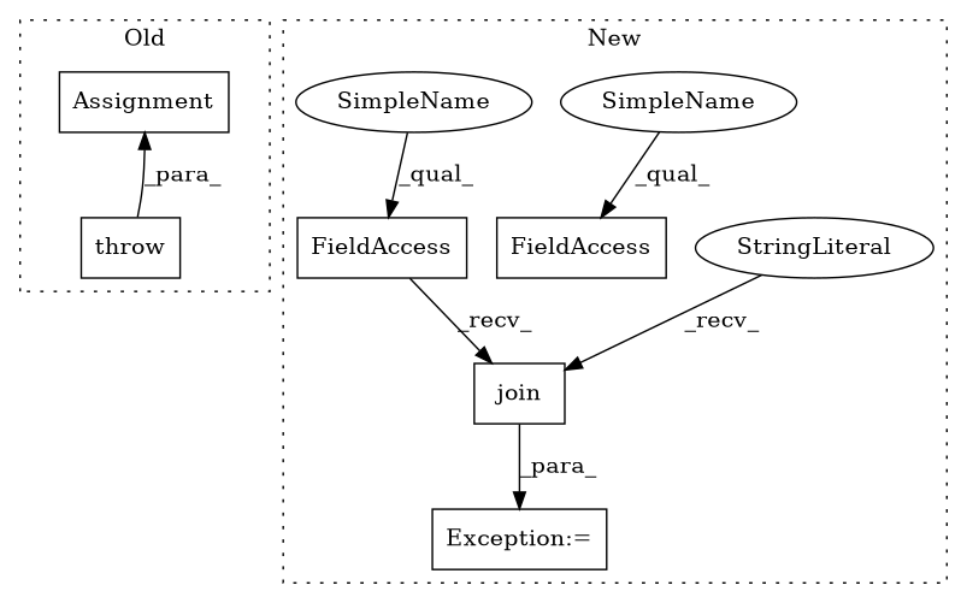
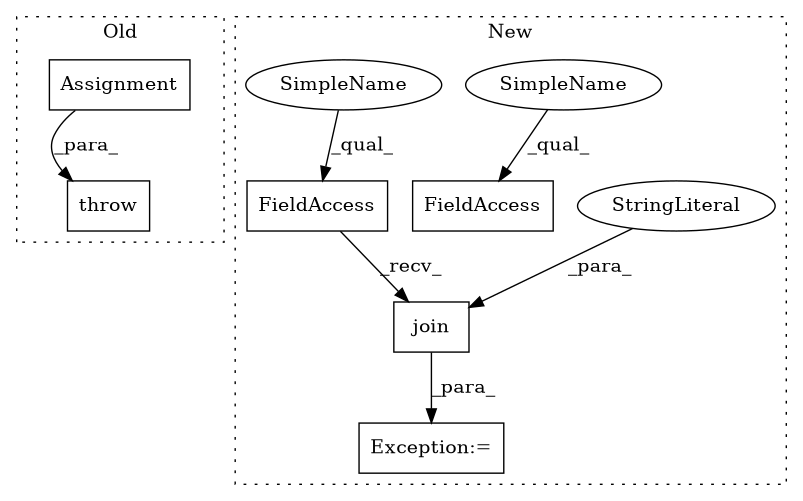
  digraph {
    node [a=32 l=2 s=5471 shape=box]
    n1 [l="10,1" label=Assignment s="5884,5952"]
    n2 [a=53 l=6 label=throw s=5878]
    n3 [l="5,1" label=join s="5479,5502"]
    n4 [a=22 l=7 label=FieldAccess]
    n5 [a=7 label="Exception:=" s=5420]
    n6 [a=45 l=11 label=StringLiteral s=5491 shape=ellipse]
    n7 [a=22 l=7 label=FieldAccess s=5441]
    n8 [a=42 label=SimpleName s=5441 shape=ellipse]
    n9 [a=42 label=SimpleName shape=ellipse]
    subgraph cluster_1 {
      label=Old
      style=dotted
      n1
      n2
    }
    subgraph cluster_2 {
      label=New
      style=dotted
      n3
      n4
      n5
      n6
      n7
      n8
      n9
    }
-   n2 -> n1 [label=_para_]
+   n1 -> n2 [label=_para_]
    n3 -> n5 [label=_para_]
    n4 -> n3 [label=_recv_]
-   n6 -> n3 [label=_recv_]
+   n6 -> n3 [label=_para_]
    n8 -> n7 [label=_qual_]
    n9 -> n4 [label=_qual_]
  }
